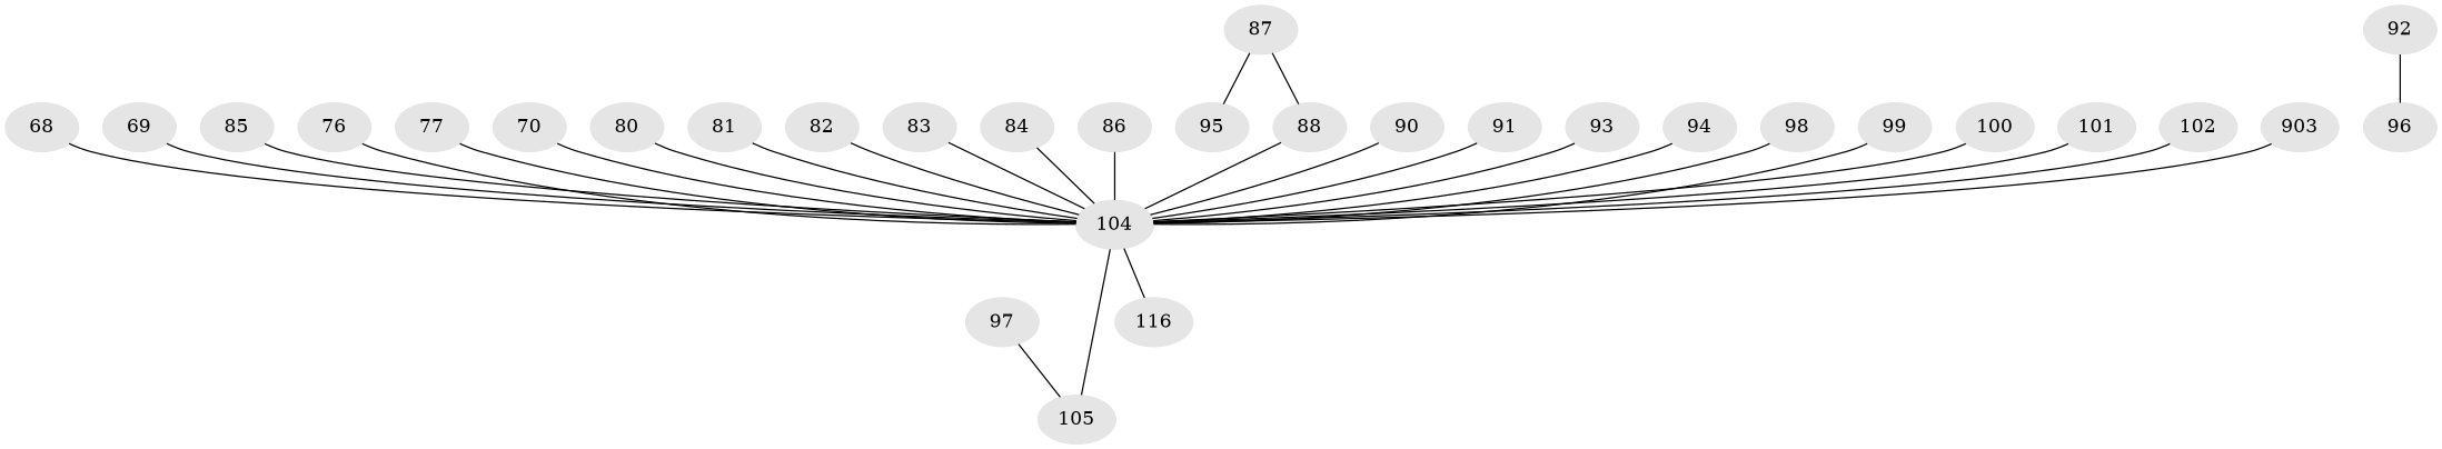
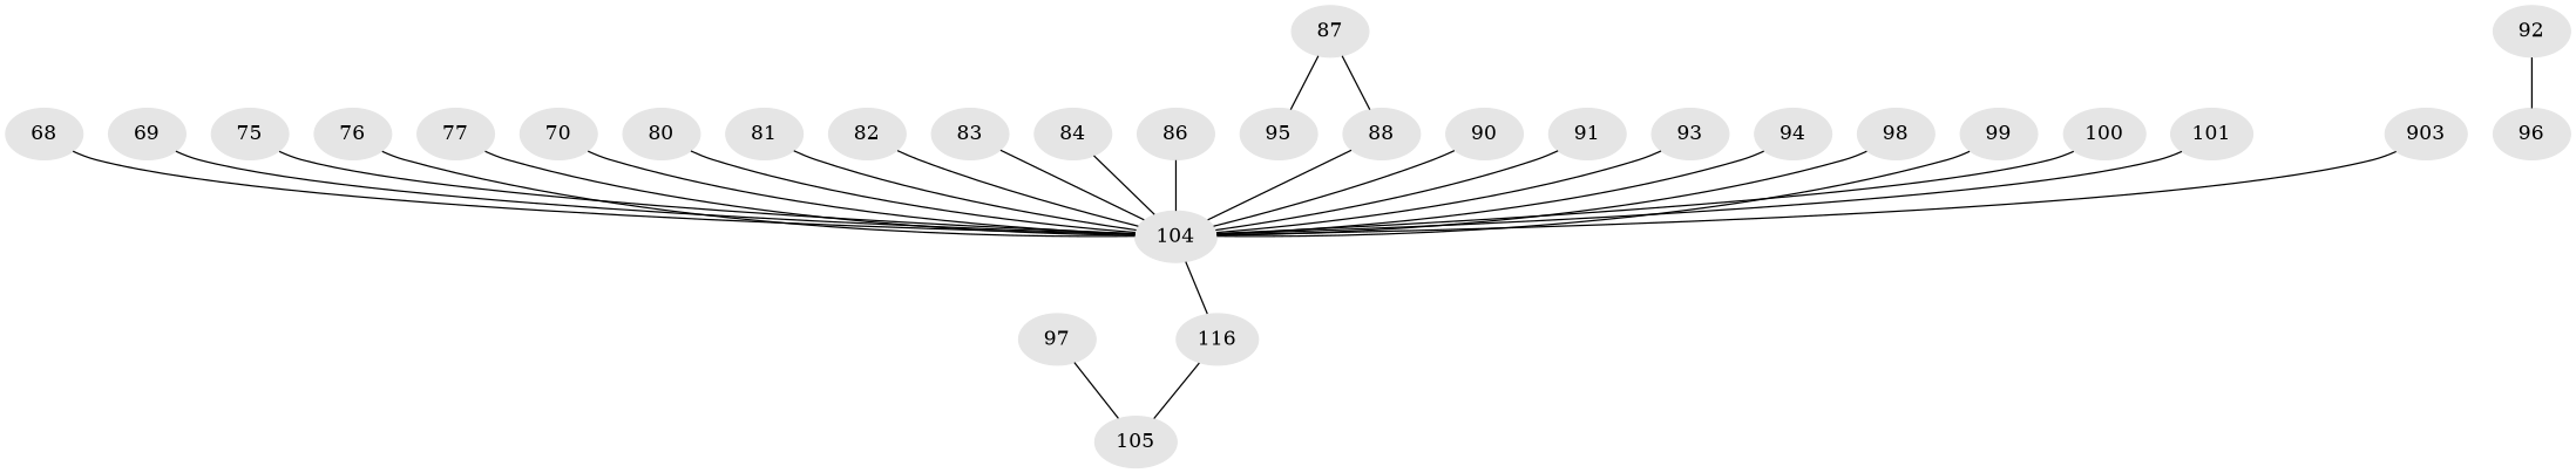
  graph {
    node [color=gray90 style=filled]
    104 [super="+50+89+49+53+57+66+60+61+62+63+64"]
    105
    n3 [label=116]
    68
    69
-   75 [label=85]
+   75
    76
    77
    n9 [label=70]
    80 [super="+37"]
    81
    82
    83
    84
    86
    87
    95
    88
    90
    91
    96 [super="+72"]
    92
    93
    94
    97
    98
    99
    100
    101
-   102
    n31 [label=903]
-   104 -- 105
+   n3 -- 105
    104 -- n3
    68 -- 104
    69 -- 104
    75 -- 104
    76 -- 104
    77 -- 104
    n9 -- 104
    80 -- 104
    81 -- 104
    82 -- 104
    83 -- 104
    84 -- 104
    86 -- 104
    87 -- 95
    87 -- 88
    88 -- 104
    90 -- 104
    91 -- 104
    92 -- 96
    93 -- 104
    94 -- 104
    97 -- 105
    98 -- 104
    99 -- 104
    100 -- 104
    101 -- 104
-   102 -- 104
    n31 -- 104
  }
